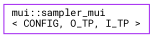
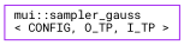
  digraph {
    rankdir=LR
    fontname="Roboto Mono"
-   n1 [color=purple fillcolor=white fontname="Roboto Mono" fontsize=10 height=0.2 label="mui::sampler_mui\l\< CONFIG, O_TP, I_TP \>" shape=record style=filled width=0.4]
+   n1 [color=purple fillcolor=white fontname="Roboto Mono" fontsize=10 height=0.2 label="mui::sampler_gauss\l\< CONFIG, O_TP, I_TP \>" shape=record style=filled width=0.4]
  }
